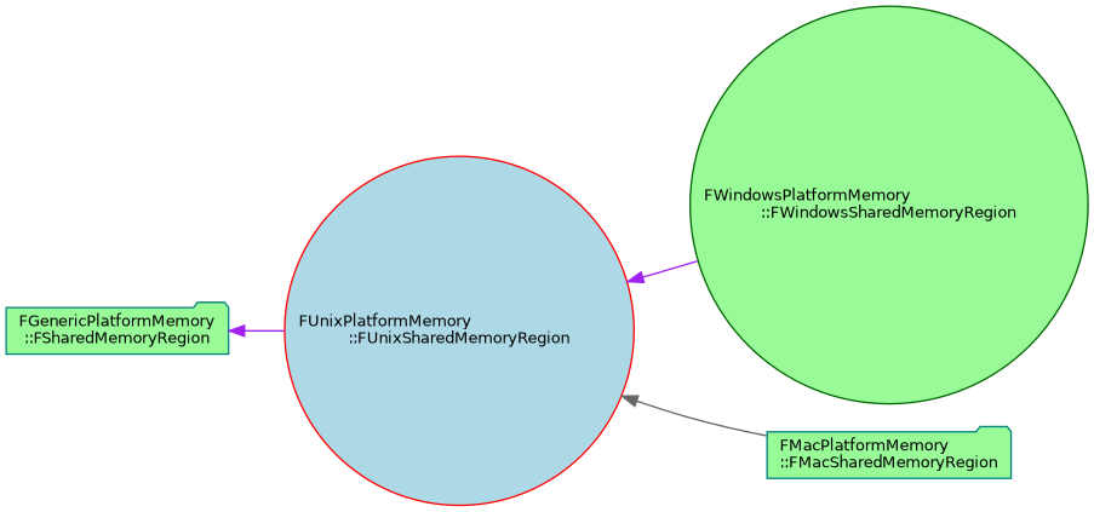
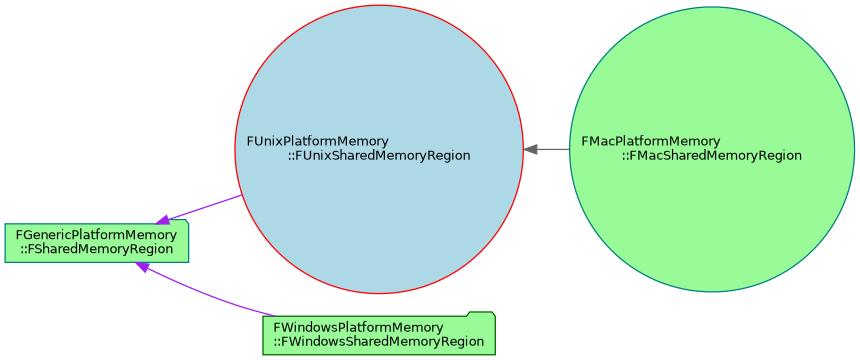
  digraph {
    rankdir=LR
    node [color=teal fillcolor=palegreen fontname=Helvetica fontsize=10 shape=folder style=filled]
    edge [color=purple dir=back fontname=Helvetica fontsize=10 labelfontname=Helvetica labelfontsize=10 style=solid]
    n1 [height=0.2 label="FGenericPlatformMemory\l::FSharedMemoryRegion" width=0.4]
    n2 [color=red fillcolor=lightblue height=0.2 label="FUnixPlatformMemory\l::FUnixSharedMemoryRegion" shape=circle width=0.4]
-   n3 [color=darkgreen height=0.2 label="FWindowsPlatformMemory\l::FWindowsSharedMemoryRegion" shape=circle width=0.4]
-   n4 [height=0.2 label="FMacPlatformMemory\l::FMacSharedMemoryRegion" width=0.4]
+   n3 [color=darkgreen height=0.2 label="FWindowsPlatformMemory\l::FWindowsSharedMemoryRegion" width=0.4]
+   n4 [height=0.2 label="FMacPlatformMemory\l::FMacSharedMemoryRegion" shape=circle width=0.4]
    n1 -> n2
-   n2 -> n3
+   n1 -> n3
    n2 -> n4 [color=gray40]
  }
